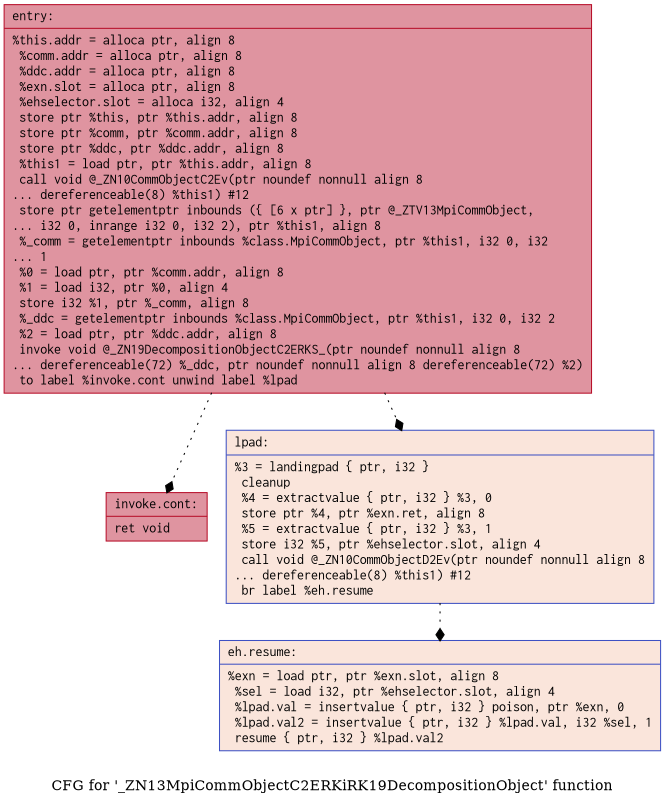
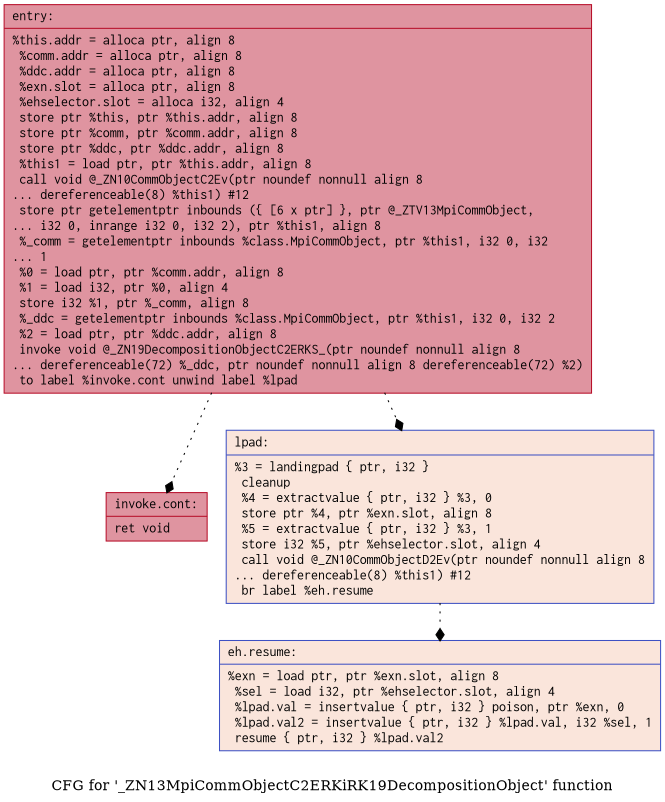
  digraph {
    label="CFG for '_ZN13MpiCommObjectC2ERKiRK19DecompositionObject' function"
    node [color="#b70d28ff" fillcolor="#b70d2870" fontname=Courier shape=record style=filled]
    edge [style=dotted arrowhead=diamond]
    n1 [label="{entry:\l|  %this.addr = alloca ptr, align 8\l  %comm.addr = alloca ptr, align 8\l  %ddc.addr = alloca ptr, align 8\l  %exn.slot = alloca ptr, align 8\l  %ehselector.slot = alloca i32, align 4\l  store ptr %this, ptr %this.addr, align 8\l  store ptr %comm, ptr %comm.addr, align 8\l  store ptr %ddc, ptr %ddc.addr, align 8\l  %this1 = load ptr, ptr %this.addr, align 8\l  call void @_ZN10CommObjectC2Ev(ptr noundef nonnull align 8\l... dereferenceable(8) %this1) #12\l  store ptr getelementptr inbounds (\{ [6 x ptr] \}, ptr @_ZTV13MpiCommObject,\l... i32 0, inrange i32 0, i32 2), ptr %this1, align 8\l  %_comm = getelementptr inbounds %class.MpiCommObject, ptr %this1, i32 0, i32\l... 1\l  %0 = load ptr, ptr %comm.addr, align 8\l  %1 = load i32, ptr %0, align 4\l  store i32 %1, ptr %_comm, align 8\l  %_ddc = getelementptr inbounds %class.MpiCommObject, ptr %this1, i32 0, i32 2\l  %2 = load ptr, ptr %ddc.addr, align 8\l  invoke void @_ZN19DecompositionObjectC2ERKS_(ptr noundef nonnull align 8\l... dereferenceable(72) %_ddc, ptr noundef nonnull align 8 dereferenceable(72) %2)\l          to label %invoke.cont unwind label %lpad\l}"]
    n2 [label="{invoke.cont:\l|  ret void\l}"]
-   n3 [color="#3d50c3ff" fillcolor="#f4c5ad70" label="{lpad:\l|  %3 = landingpad \{ ptr, i32 \}\l          cleanup\l  %4 = extractvalue \{ ptr, i32 \} %3, 0\l  store ptr %4, ptr %exn.ret, align 8\l  %5 = extractvalue \{ ptr, i32 \} %3, 1\l  store i32 %5, ptr %ehselector.slot, align 4\l  call void @_ZN10CommObjectD2Ev(ptr noundef nonnull align 8\l... dereferenceable(8) %this1) #12\l  br label %eh.resume\l}"]
+   n3 [color="#3d50c3ff" fillcolor="#f4c5ad70" label="{lpad:\l|  %3 = landingpad \{ ptr, i32 \}\l          cleanup\l  %4 = extractvalue \{ ptr, i32 \} %3, 0\l  store ptr %4, ptr %exn.slot, align 8\l  %5 = extractvalue \{ ptr, i32 \} %3, 1\l  store i32 %5, ptr %ehselector.slot, align 4\l  call void @_ZN10CommObjectD2Ev(ptr noundef nonnull align 8\l... dereferenceable(8) %this1) #12\l  br label %eh.resume\l}"]
    n4 [color="#3d50c3ff" fillcolor="#f4c5ad70" label="{eh.resume:\l|  %exn = load ptr, ptr %exn.slot, align 8\l  %sel = load i32, ptr %ehselector.slot, align 4\l  %lpad.val = insertvalue \{ ptr, i32 \} poison, ptr %exn, 0\l  %lpad.val2 = insertvalue \{ ptr, i32 \} %lpad.val, i32 %sel, 1\l  resume \{ ptr, i32 \} %lpad.val2\l}"]
    n1 -> n2
    n1 -> n3
    n3 -> n4
  }
